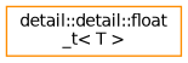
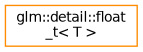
  digraph {
    rankdir=LR
-   n1 [color=darkorange fillcolor=white fontname=Helvetica fontsize=10 height=0.2 label="detail::detail::float\l_t\< T \>" shape=box style=filled width=0.4]
+   n1 [color=darkorange fillcolor=white fontname=Helvetica fontsize=10 height=0.2 label="glm::detail::float\l_t\< T \>" shape=box style=filled width=0.4]
  }
